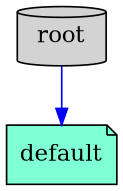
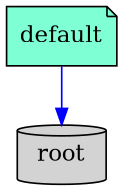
  digraph {
    node [style=filled]
    n1 [label=root fillcolor=lightgrey shape=cylinder]
    n2 [label=default fillcolor=aquamarine shape=note]
-   n1 -> n2 [color=blue arrowhead=normal]
+   n2 -> n1 [color=blue arrowhead=normal]
  }
